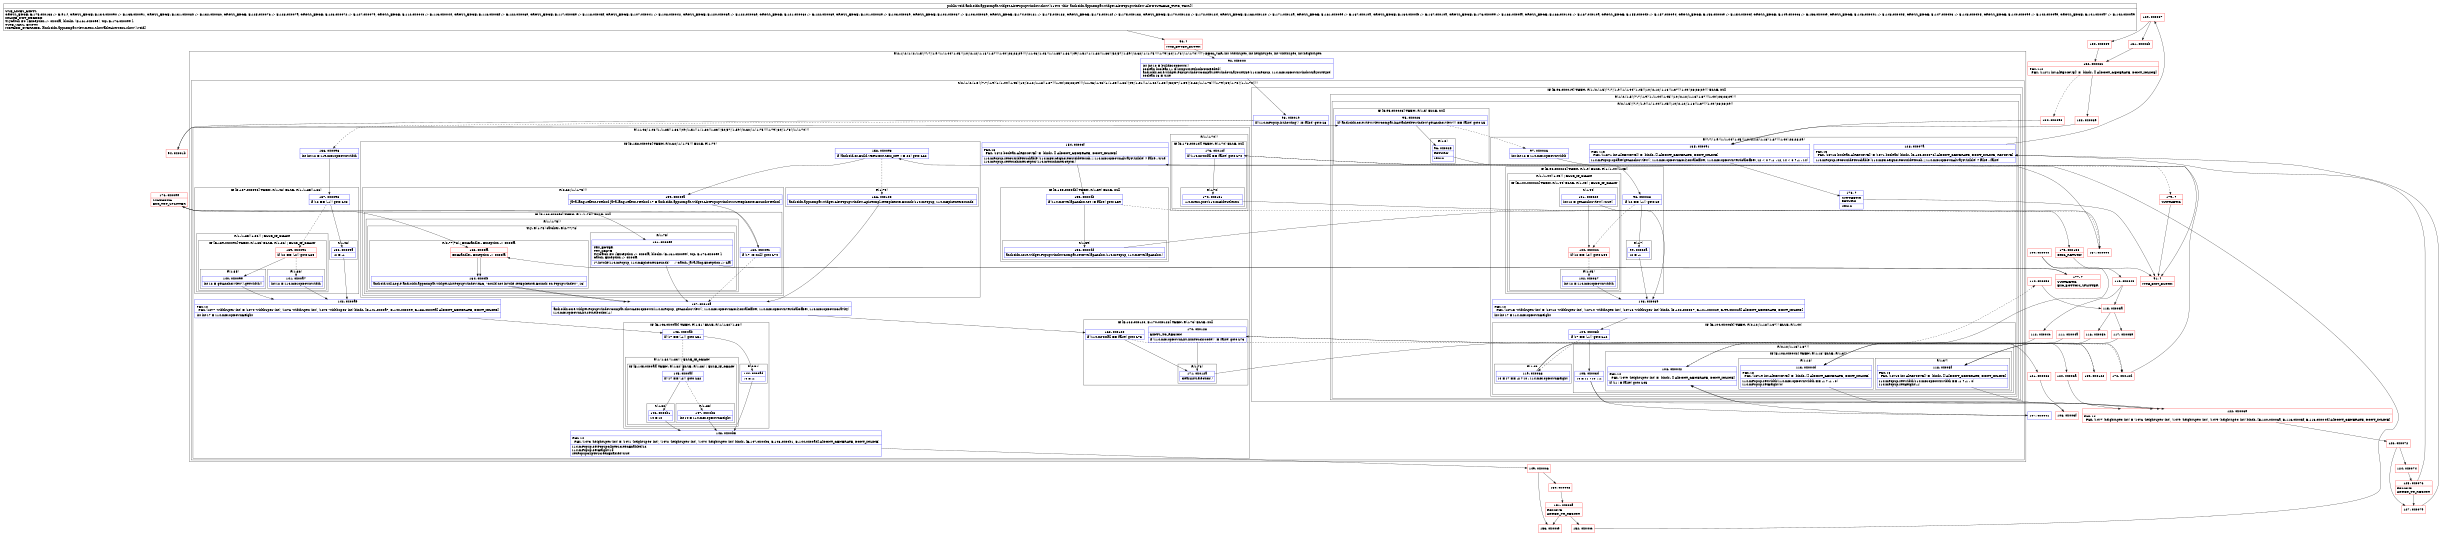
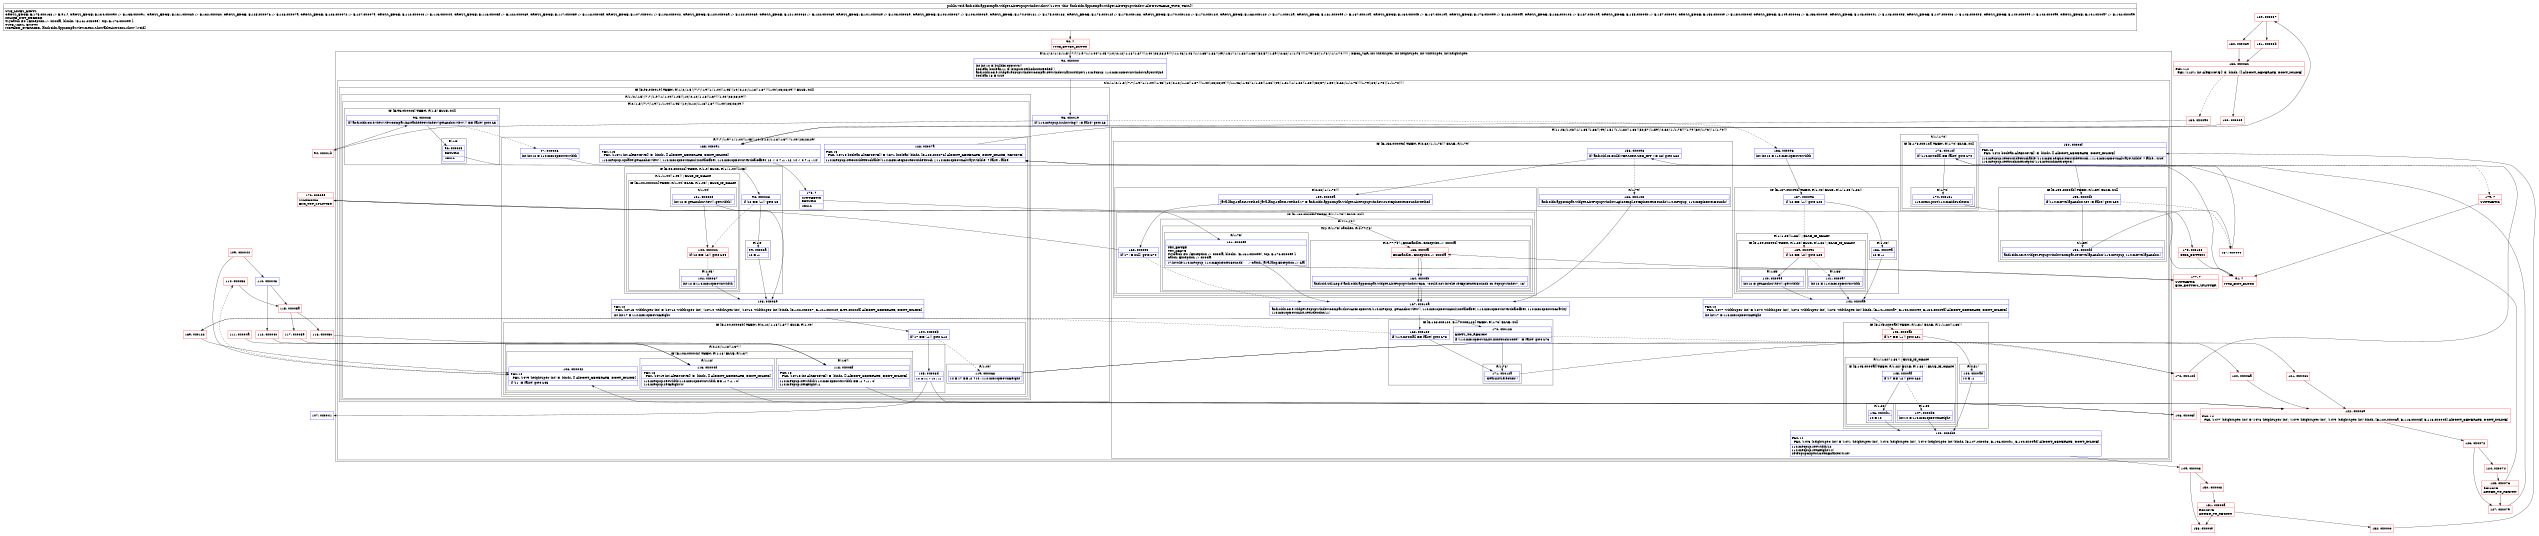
  digraph {
    node [color=blue shape=record]
    n1 [label="{96\:\ 0x0025|RETURN\l|return\l}"]
    n2 [label="{95\:\ 0x0023|if (androidx.core.view.ViewCompat.isAttachedToWindow(getAnchorView()) == false) goto L5\l}"]
    n3 [label="{99\:\ 0x002a|r2 = \-1\l}"]
-   n4 [label="{101\:\ 0x002e|int r2 = getAnchorView().true()\l}"]
+   n4 [label="{101\:\ 0x002e|int r2 = getAnchorView().getWidth()\l}"]
    n5 [label="{102\:\ 0x0037|int r2 = r14.mDropDownWidth\l}"]
    n6 [color=red label="{100\:\ 0x002c|if (r2 == (\-2)) goto L44\l}"]
    n7 [label="{98\:\ 0x0028|if (r2 == (\-1)) goto L9\l}"]
    n8 [label="{113\:\ 0x004d|PHI: r8 \l  PHI: (r8v19 int A[REMOVE]) =  binds: [] A[DONT_GENERATE, DONT_INLINE]\l|r14.mPopup.setWidth(r14.mDropDownWidth == \-1 ? \-1 : 0)\lr14.mPopup.setHeight(0)\l}"]
    n9 [label="{118\:\ 0x005f|PHI: r8 \l  PHI: (r8v15 int A[REMOVE]) =  binds: [] A[DONT_GENERATE, DONT_INLINE]\l|r14.mPopup.setWidth(r14.mDropDownWidth == \-1 ? \-1 : 0)\lr14.mPopup.setHeight(\-1)\l}"]
    n10 [label="{108\:\ 0x0042|PHI: r4 \l  PHI: (r4v9 'heightSpec' int) =  binds: [] A[DONT_GENERATE, DONT_INLINE]\l|if (r1 != false) goto L45\l}"]
    n11 [label="{105\:\ 0x003d|r4 = r1 ? r0 : \-1\l}"]
    n12 [label="{119\:\ 0x0068|r4 = r7 == \-2 ? r0 : r14.mDropDownHeight\l}"]
    n13 [label="{104\:\ 0x003b|if (r7 == (\-1)) goto L12\l}"]
    n14 [label="{97\:\ 0x0026|int int r2 = r14.mDropDownWidth\l}"]
    n15 [label="{103\:\ 0x0039|PHI: r2 \l  PHI: (r2v15 'widthSpec' int) = (r2v12 'widthSpec' int), (r2v14 'widthSpec' int), (r2v16 'widthSpec' int) binds: [B:102:0x0037, B:101:0x002e, B:99:0x002a] A[DONT_GENERATE, DONT_INLINE]\l|int int r7 = r14.mDropDownHeight\l}"]
    n16 [label="{128\:\ 0x007a|PHI: r3 \l  PHI: (r3v13 boolean A[REMOVE]) = (r3v1 boolean) binds: [B:125:0x0076] A[DONT_GENERATE, DONT_INLINE, REMOVE]\l|r14.mPopup.setOutsideTouchable((r14.mForceIgnoreOutsideTouch \|\| r14.mDropDownAlwaysVisible) ? false : false)\l}"]
    n17 [label="{135\:\ 0x0091|PHI: r13 \l  PHI: (r13v1 int A[REMOVE]) =  binds: [] A[DONT_GENERATE, DONT_INLINE]\l|r14.mPopup.update(getAnchorView(), r14.mDropDownHorizontalOffset, r14.mDropDownVerticalOffset, r2 \< 0 ? \-1 : r2, r4 \< 0 ? \-1 : r4)\l}"]
    n18 [label="{178\:\ ?|SYNTHETIC\lRETURN\l|return\l}"]
    n19 [label="{93\:\ 0x0019|if (r14.mPopup.isShowing() != false) goto L3\l}"]
    n20 [label="{138\:\ 0x009a|r2 = \-1\l}"]
    n21 [label="{140\:\ 0x009e|int r2 = getAnchorView().getWidth()\l}"]
    n22 [label="{141\:\ 0x00a7|int r2 = r14.mDropDownWidth\l}"]
    n23 [color=red label="{139\:\ 0x009c|if (r2 == (\-2)) goto L85\l}"]
    n24 [label="{137\:\ 0x0098|if (r2 == (\-1)) goto L48\l}"]
    n25 [label="{144\:\ 0x00ad|r4 = \-1\l}"]
    n26 [label="{146\:\ 0x00b1|r4 = r0\l}"]
    n27 [label="{147\:\ 0x00b3|int r4 = r14.mDropDownHeight\l}"]
    n28 [label="{145\:\ 0x00af|if (r7 == (\-2)) goto L82\l}"]
-   n29 [label="{143\:\ 0x00ab|if (r7 == (\-1)) goto L51\l}"]
+   n29 [color=red label="{143\:\ 0x00ab|if (r7 == (\-1)) goto L51\l}"]
    n30 [label="{156\:\ 0x00dd|androidx.core.widget.PopupWindowCompat.setOverlapAnchor(r14.mPopup, r14.mOverlapAnchor)\l}"]
    n31 [label="{155\:\ 0x00db|if (r14.mOverlapAnchorSet != false) goto L59\l}"]
    n32 [label="{161\:\ 0x00ee|TRY_ENTER\lTRY_LEAVE\lTryCatch #0 \{Exception \-\> 0x00fa, blocks: (B:161:0x00ee), top: B:176:0x00ee \}\lCatch: Exception \-\> 0x00fa\l|r7.invoke(r14.mPopup, r14.mEpicenterBounds)     \/\/ Catch: java.lang.Exception \-\> Lfa\l}"]
    n33 [color=red label="{163\:\ 0x00fa|ExcHandler: Exception \-\> 0x00fa\l}"]
    n34 [label="{164\:\ 0x00fb|android.util.Log.e(androidx.appcompat.widget.ListPopupWindow.TAG, \"Could not invoke setEpicenterBounds on PopupWindow\", r3)\l}"]
    n35 [label="{160\:\ 0x00ec|if (r7 != null) goto L74\l}"]
    n36 [label="{159\:\ 0x00ea|java.lang.reflect.Method java.lang.reflect.Method r7 = androidx.appcompat.widget.ListPopupWindow.sSetEpicenterBoundsMethod\l}"]
    n37 [label="{166\:\ 0x0103|androidx.appcompat.widget.ListPopupWindow.Api29Impl.setEpicenterBounds(r14.mPopup, r14.mEpicenterBounds)\l}"]
    n38 [label="{158\:\ 0x00e8|if (android.os.Build.VERSION.SDK_INT \<= 28) goto L62\l}"]
    n39 [label="{171\:\ 0x012a|clearListSelection()\l}"]
    n40 [label="{168\:\ 0x0120|if (r14.mModal == false) goto L73\l}"]
    n41 [label="{170\:\ 0x0128|HINTS_TO_REGION\l|if (r14.mDropDownList.isInTouchMode() != false) goto L73\l}"]
    n42 [label="{174\:\ 0x0131|r14.menu.post(r14.mHideSelector)\l}"]
    n43 [label="{173\:\ 0x012f|if (r14.mModal == false) goto L70\l}"]
    n44 [label="{136\:\ 0x0096|int int r2 = r19.mDropDownWidth\l}"]
    n45 [label="{142\:\ 0x00a9|PHI: r2 \l  PHI: (r2v7 'widthSpec' int) = (r2v4 'widthSpec' int), (r2v6 'widthSpec' int), (r2v8 'widthSpec' int) binds: [B:141:0x00a7, B:140:0x009e, B:138:0x009a] A[DONT_GENERATE, DONT_INLINE]\l|int int r7 = r14.mDropDownHeight\l}"]
-   n46 [label="{148\:\ 0x00b5|PHI: r4 \l  PHI: (r4v3 'heightSpec' int) = (r4v1 'heightSpec' int), (r4v2 'heightSpec' int), (r4v4 'heightSpec' int) binds: [B:147:0x00b3, B:146:0x00b1, B:144:0x00ad] A[DONT_GENERATE, DONT_INLINE]\l|r14.mPopup.setPopupClipToScreenEnabled(r2)\lr14.mPopup.setHeight(r4)\lsetPopupClipToScreenEnabled(true)\l}"]
+   n46 [label="{148\:\ 0x00b5|PHI: r4 \l  PHI: (r4v3 'heightSpec' int) = (r4v1 'heightSpec' int), (r4v2 'heightSpec' int), (r4v4 'heightSpec' int) binds: [B:147:0x00b3, B:146:0x00b1, B:144:0x00ad] A[DONT_GENERATE, DONT_INLINE]\l|r14.mPopup.setWidth(r2)\lr14.mPopup.setHeight(r4)\lsetPopupClipToScreenEnabled(true)\l}"]
    n47 [label="{154\:\ 0x00cf|PHI: r8 \l  PHI: (r8v2 boolean A[REMOVE]) =  binds: [] A[DONT_GENERATE, DONT_INLINE]\l|r14.mPopup.setOutsideTouchable((r14.mForceIgnoreOutsideTouch \|\| r14.mDropDownAlwaysVisible) ? false : true)\lr14.mPopup.setTouchInterceptor(r14.mTouchInterceptor)\l}"]
    n48 [label="{167\:\ 0x010a|androidx.core.widget.PopupWindowCompat.showAsDropDown(r14.mPopup, getAnchorView(), r14.mDropDownHorizontalOffset, r14.mDropDownVerticalOffset, r14.mDropDownGravity)\lr14.mDropDownList.setSelection(\-1)\l}"]
    n49 [label="{92\:\ 0x0000|int int r0 = buildDropDown()\lboolean boolean r1 = isInputMethodNotNeeded()\landroidx.core.widget.PopupWindowCompat.setWindowLayoutType(r14.mPopup, r14.mDropDownWindowLayoutType)\lboolean r3 = true\l}"]
    n50 [color=red label="{91\:\ ?|MTH_EXIT_BLOCK\l}"]
    n51 [color=red label="{122\:\ 0x006e|PHI: r4 \l  PHI: (r4v7 'heightSpec' int) = (r4v6 'heightSpec' int), (r4v9 'heightSpec' int), (r4v9 'heightSpec' int) binds: [B:120:0x006a, B:118:0x005f, B:113:0x004d] A[DONT_GENERATE, DONT_INLINE]\l}"]
    n52 [color=red label="{114\:\ 0x0056}"]
    n53 [color=red label="{106\:\ 0x003f}"]
    n54 [label="{107\:\ 0x0041}"]
    n55 [color=red label="{120\:\ 0x006a}"]
    n56 [color=red label="{121\:\ 0x006c}"]
    n57 [color=red label="{129\:\ 0x0087}"]
    n58 [color=red label="{94\:\ 0x001b}"]
    n59 [color=red label="{157\:\ 0x00e4}"]
    n60 [color=red label="{177\:\ ?|SYNTHETIC\lEXC_BOTTOM_SPLITTER\l}"]
    n61 [color=red label="{176\:\ 0x00ee|SYNTHETIC\lEXC_TOP_SPLITTER\l}"]
    n62 [color=red label="{172\:\ 0x012d}"]
    n63 [color=red label="{169\:\ 0x0122}"]
-   n64 [color=red label="{175\:\ 0x0138|ORIG_RETURN\l}"]
+   n64 [color=red label="{175\:\ 0x0138|ORIG_BOTTOM\l}"]
    n65 [color=red label="{179\:\ ?|SYNTHETIC\l}"]
    n66 [color=red label="{149\:\ 0x00c6}"]
    n67 [color=red label="{109\:\ 0x0044}"]
-   n68 [color=red label="{110\:\ 0x0048}"]
+   n68 [label="{110\:\ 0x0048}"]
    n69 [color=red label="{115\:\ 0x005a}"]
    n70 [color=red label="{123\:\ 0x0072}"]
    n71 [color=red label="{130\:\ 0x0089}"]
    n72 [color=red label="{131\:\ 0x008b}"]
    n73 [color=red label="{150\:\ 0x00c8}"]
    n74 [color=red label="{153\:\ 0x00ce}"]
    n75 [color=red label="{90\:\ ?|MTH_ENTER_BLOCK\l}"]
    n76 [color=red label="{112\:\ 0x004c}"]
    n77 [color=red label="{111\:\ 0x004a}"]
    n78 [color=red label="{124\:\ 0x0074}"]
    n79 [color=red label="{127\:\ 0x0079}"]
    n80 [color=red label="{125\:\ 0x0076|REMOVE\lADDED_TO_REGION\l}"]
    n81 [color=red label="{132\:\ 0x008c|PHI: r12 \l  PHI: (r12v1 int A[REMOVE]) =  binds: [] A[DONT_GENERATE, DONT_INLINE]\l}"]
    n82 [color=red label="{133\:\ 0x008e}"]
    n83 [color=red label="{134\:\ 0x0090}"]
    n84 [color=red label="{116\:\ 0x005c}"]
    n85 [color=red label="{117\:\ 0x005e}"]
    n86 [color=red label="{151\:\ 0x00ca|REMOVE\lADDED_TO_REGION\l}"]
    n87 [color=red label="{152\:\ 0x00cc}"]
    n88 [label="{public void androidx.appcompat.widget.ListPopupWindow.show((r14v0 'this' androidx.appcompat.widget.ListPopupWindow A[IMMUTABLE_TYPE, THIS]))  | USE_LINES_HINTS\lCROSS_EDGE: B:175:0x0138 \-\> B:91:?, CROSS_EDGE: B:134:0x0090 \-\> B:135:0x0091, CROSS_EDGE: B:131:0x008b \-\> B:132:0x008c, CROSS_EDGE: B:125:0x0076 \-\> B:128:0x007a, CROSS_EDGE: B:123:0x0072 \-\> B:127:0x0079, CROSS_EDGE: B:112:0x004c \-\> B:113:0x004d, CROSS_EDGE: B:118:0x005f \-\> B:122:0x006e, CROSS_EDGE: B:117:0x005e \-\> B:118:0x005f, CROSS_EDGE: B:107:0x0041 \-\> B:108:0x0042, CROSS_EDGE: B:120:0x006a \-\> B:122:0x006e, CROSS_EDGE: B:121:0x006c \-\> B:122:0x006e, CROSS_EDGE: B:101:0x002e \-\> B:103:0x0039, CROSS_EDGE: B:102:0x0037 \-\> B:103:0x0039, CROSS_EDGE: B:174:0x0131 \-\> B:175:0x0138, CROSS_EDGE: B:173:0x012f \-\> B:175:0x0138, CROSS_EDGE: B:170:0x0128 \-\> B:172:0x012d, CROSS_EDGE: B:168:0x0120 \-\> B:171:0x012a, CROSS_EDGE: B:161:0x00ee \-\> B:167:0x010a, CROSS_EDGE: B:164:0x00fb \-\> B:167:0x010a, CROSS_EDGE: B:176:0x00ee \-\> B:163:0x00fa, CROSS_EDGE: B:166:0x0103 \-\> B:167:0x010a, CROSS_EDGE: B:155:0x00db \-\> B:157:0x00e4, CROSS_EDGE: B:153:0x00ce \-\> B:154:0x00cf, CROSS_EDGE: B:149:0x00c6 \-\> B:153:0x00ce, CROSS_EDGE: B:146:0x00b1 \-\> B:148:0x00b5, CROSS_EDGE: B:147:0x00b3 \-\> B:148:0x00b5, CROSS_EDGE: B:140:0x009e \-\> B:142:0x00a9, CROSS_EDGE: B:141:0x00a7 \-\> B:142:0x00a9\lINLINE_NOT_NEEDED\lTryCatch #0 \{Exception \-\> 0x00fa, blocks: (B:161:0x00ee), top: B:176:0x00ee \}\lTYPE_VARS: EMPTY\lMETHOD_OVERRIDE: [androidx.appcompat.view.menu.ShowableListMenu.show():void]\l}" color=""]
    subgraph cluster_1 {
      label="R(2:1|(2:(1:(2:(1:5)|(7:7|(1:9)(1:(1:44)(1:45))|10|(2:12|(1:18)(1:37))(1:40)|23|28|29)))|(11:46|(1:48)(1:(1:85)(1:86))|49|(1:51)(1:(1:82)(1:83))|52|57|(1:59)|(2:62|(1:(1:75)))(1:79)|64|(1:73)|(1:(1:70))))) | DECL_VAR: int widthSpec, int heightSpec, int widthSpec, int heightSpec\l"
      n49
      subgraph cluster_2 {
        label="R(2:(1:(2:(1:5)|(7:7|(1:9)(1:(1:44)(1:45))|10|(2:12|(1:18)(1:37))(1:40)|23|28|29)))|(11:46|(1:48)(1:(1:85)(1:86))|49|(1:51)(1:(1:82)(1:83))|52|57|(1:59)|(2:62|(1:(1:75)))(1:79)|64|(1:73)|(1:(1:70))))"
        subgraph cluster_3 {
          label="IF [B:93:0x0019] THEN: R(1:(2:(1:5)|(7:7|(1:9)(1:(1:44)(1:45))|10|(2:12|(1:18)(1:37))(1:40)|23|28|29))) ELSE: null"
          n19
          subgraph cluster_4 {
            label="R(1:(2:(1:5)|(7:7|(1:9)(1:(1:44)(1:45))|10|(2:12|(1:18)(1:37))(1:40)|23|28|29)))"
            subgraph cluster_5 {
              label="R(2:(1:5)|(7:7|(1:9)(1:(1:44)(1:45))|10|(2:12|(1:18)(1:37))(1:40)|23|28|29))"
              subgraph cluster_6 {
                label="IF [B:95:0x0023] THEN: R(1:5) ELSE: null"
                n2
                subgraph cluster_7 {
                  label="R(1:5)"
                  n1
                }
              }
              subgraph cluster_8 {
                label="R(7:7|(1:9)(1:(1:44)(1:45))|10|(2:12|(1:18)(1:37))(1:40)|23|28|29)"
                n14
                n15
                n16
                n17
                n18
                subgraph cluster_9 {
                  label="IF [B:98:0x0028] THEN: R(1:9) ELSE: R(1:(1:44)(1:45))"
                  n7
                  subgraph cluster_10 {
-                   label="R(1:7)"
+                   label="R(1:9)"
                    n3
                  }
                  subgraph cluster_11 {
                    label="R(1:(1:44)(1:45)) | ELSE_IF_CHAIN\l"
                    subgraph cluster_12 {
                      label="IF [B:100:0x002c] THEN: R(1:44) ELSE: R(1:45) | ELSE_IF_CHAIN\l"
                      n6
                      subgraph cluster_13 {
                        label="R(1:44)"
                        n4
                      }
                      subgraph cluster_14 {
                        label="R(1:45)"
                        n5
                      }
                    }
                  }
                }
                subgraph cluster_15 {
                  label="IF [B:104:0x003b] THEN: R(2:12|(1:18)(1:37)) ELSE: R(1:40)"
                  n13
                  subgraph cluster_16 {
                    label="R(2:12|(1:18)(1:37))"
                    n11
                    subgraph cluster_17 {
                      label="IF [B:108:0x0042] THEN: R(1:18) ELSE: R(1:37)"
                      n10
                      subgraph cluster_18 {
                        label="R(1:18)"
                        n8
                      }
                      subgraph cluster_19 {
                        label="R(1:37)"
                        n9
                      }
                    }
                  }
                  subgraph cluster_20 {
                    label="R(1:40)"
                    n12
                  }
                }
              }
            }
          }
        }
        subgraph cluster_21 {
          label="R(11:46|(1:48)(1:(1:85)(1:86))|49|(1:51)(1:(1:82)(1:83))|52|57|(1:59)|(2:62|(1:(1:75)))(1:79)|64|(1:73)|(1:(1:70)))"
          n44
          n45
          n46
          n47
          n48
          subgraph cluster_22 {
            label="IF [B:137:0x0098] THEN: R(1:48) ELSE: R(1:(1:85)(1:86))"
            n24
            subgraph cluster_23 {
              label="R(1:48)"
              n20
            }
            subgraph cluster_24 {
              label="R(1:(1:85)(1:86)) | ELSE_IF_CHAIN\l"
              subgraph cluster_25 {
                label="IF [B:139:0x009c] THEN: R(1:85) ELSE: R(1:86) | ELSE_IF_CHAIN\l"
                n23
                subgraph cluster_26 {
                  label="R(1:85)"
                  n21
                }
                subgraph cluster_27 {
                  label="R(1:86)"
                  n22
                }
              }
            }
          }
          subgraph cluster_28 {
            label="IF [B:143:0x00ab] THEN: R(1:51) ELSE: R(1:(1:82)(1:83))"
            n29
            subgraph cluster_29 {
              label="R(4:51)"
              n25
            }
            subgraph cluster_30 {
              label="R(1:(1:82)(1:83)) | ELSE_IF_CHAIN\l"
              subgraph cluster_31 {
                label="IF [B:145:0x00af] THEN: R(1:82) ELSE: R(1:83) | ELSE_IF_CHAIN\l"
                n28
                subgraph cluster_32 {
                  label="R(1:82)"
                  n26
                }
                subgraph cluster_33 {
                  label="R(1:83)"
                  n27
                }
              }
            }
          }
          subgraph cluster_34 {
            label="IF [B:155:0x00db] THEN: R(1:59) ELSE: null"
            n31
            subgraph cluster_35 {
              label="R(1:59)"
              n30
            }
          }
          subgraph cluster_36 {
            label="IF [B:158:0x00e8] THEN: R(2:62|(1:(1:75))) ELSE: R(1:79)"
            n38
            subgraph cluster_37 {
              label="R(2:62|(1:(1:75)))"
              n36
              subgraph cluster_38 {
                label="IF [B:160:0x00ec] THEN: R(1:(1:75)) ELSE: null"
                n35
                subgraph cluster_39 {
                  label="R(1:(1:75))"
                  subgraph cluster_40 {
                    label="Try: R(1:75) catches: R(2:77|78)"
                    subgraph cluster_41 {
                      label="R(1:75)"
                      n32
                    }
                    subgraph cluster_42 {
                      label="R(2:77|78) | ExcHandler: Exception \-\> 0x00fa\l"
                      n33
                      n34
                    }
                  }
                }
              }
            }
            subgraph cluster_43 {
              label="R(1:79)"
              n37
            }
          }
          subgraph cluster_44 {
            label="IF [B:168:0x0120, B:170:0x0128] THEN: R(1:73) ELSE: null"
            n40
            n41
            subgraph cluster_45 {
              label="R(1:73)"
              n39
            }
          }
          subgraph cluster_46 {
            label="R(1:(1:70))"
            subgraph cluster_47 {
              label="IF [B:173:0x012f] THEN: R(1:70) ELSE: null"
              n43
              subgraph cluster_48 {
                label="R(1:70)"
                n42
              }
            }
          }
        }
      }
    }
    subgraph cluster_49 {
      label="R(2:77|78) | ExcHandler: Exception \-\> 0x00fa\l"
    }
    n1 -> n50
    n2 -> n1
    n2 -> n14 [style=dashed]
    n3 -> n15
    n4 -> n6
    n4 -> n15
    n5 -> n15
    n6 -> n5 [style=dashed]
    n7 -> n3
    n7 -> n6 [style=dashed]
    n8 -> n51
    n9 -> n51
    n10 -> n52 [style=dashed]
    n11 -> n53
    n11 -> n54
    n12 -> n55
    n12 -> n56
    n13 -> n11
    n13 -> n12 [style=dashed]
    n14 -> n7
    n15 -> n13
    n16 -> n57
    n17 -> n18
    n18 -> n50
    n19 -> n44 [style=dashed]
    n19 -> n58
    n20 -> n45
    n21 -> n45
    n22 -> n45
    n23 -> n21
    n23 -> n22 [style=dashed]
    n24 -> n20
    n24 -> n23 [style=dashed]
    n25 -> n46
    n26 -> n46
    n27 -> n46
    n28 -> n26
    n28 -> n27 [style=dashed]
    n29 -> n25
    n29 -> n28 [style=dashed]
    n30 -> n59
    n31 -> n30
    n31 -> n59 [style=dashed]
    n32 -> n48
    n32 -> n60
    n33 -> n34
    n33 -> n34
    n34 -> n48
    n34 -> n48
    n35 -> n48 [style=dashed]
    n35 -> n61
    n36 -> n35
    n37 -> n48
    n38 -> n36
    n38 -> n37 [style=dashed]
    n39 -> n62
    n40 -> n39
    n40 -> n63 [style=dashed]
    n41 -> n39
    n41 -> n62 [style=dashed]
    n42 -> n64
    n43 -> n42
    n43 -> n65 [style=dashed]
    n44 -> n24
    n45 -> n29
    n46 -> n66
    n47 -> n31
    n48 -> n40
    n49 -> n19
    n51 -> n70
    n52 -> n69
    n53 -> n10
-   n54 -> n10
+   n63 -> n10
    n55 -> n51
    n56 -> n51
    n57 -> n71
    n57 -> n72
    n58 -> n2
    n59 -> n38
    n60 -> n33
    n61 -> n32
    n61 -> n33
    n62 -> n43
    n63 -> n41
    n64 -> n50
    n65 -> n50
    n66 -> n73
    n66 -> n74
    n67 -> n10
    n67 -> n68
    n68 -> n69
    n68 -> n76
    n69 -> n84
    n69 -> n85
    n70 -> n78
    n70 -> n79
    n71 -> n81
    n72 -> n81
    n73 -> n86
    n75 -> n49
    n76 -> n8
    n77 -> n8
    n78 -> n80
    n79 -> n16
    n80 -> n16
    n80 -> n79
    n81 -> n82
    n81 -> n83 [style=dashed]
    n82 -> n17
    n83 -> n17
    n84 -> n9
    n85 -> n9
    n86 -> n74
    n86 -> n87
    n87 -> n47
    n88 -> n75
  }
